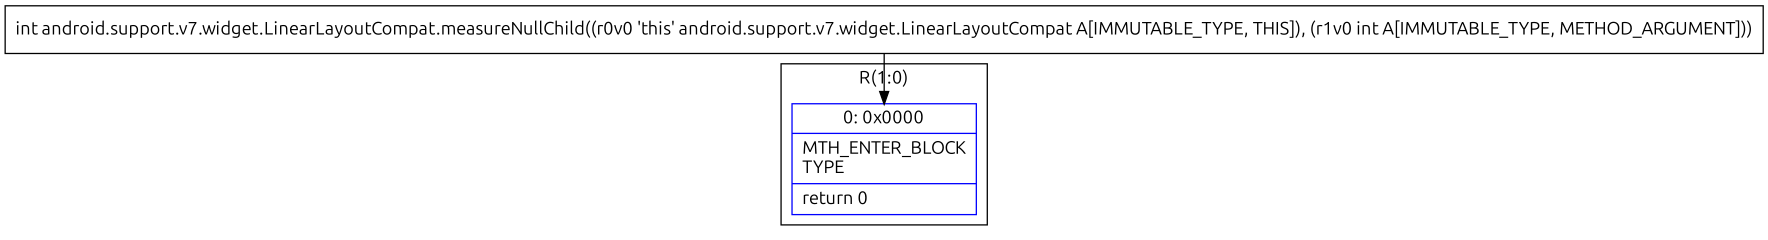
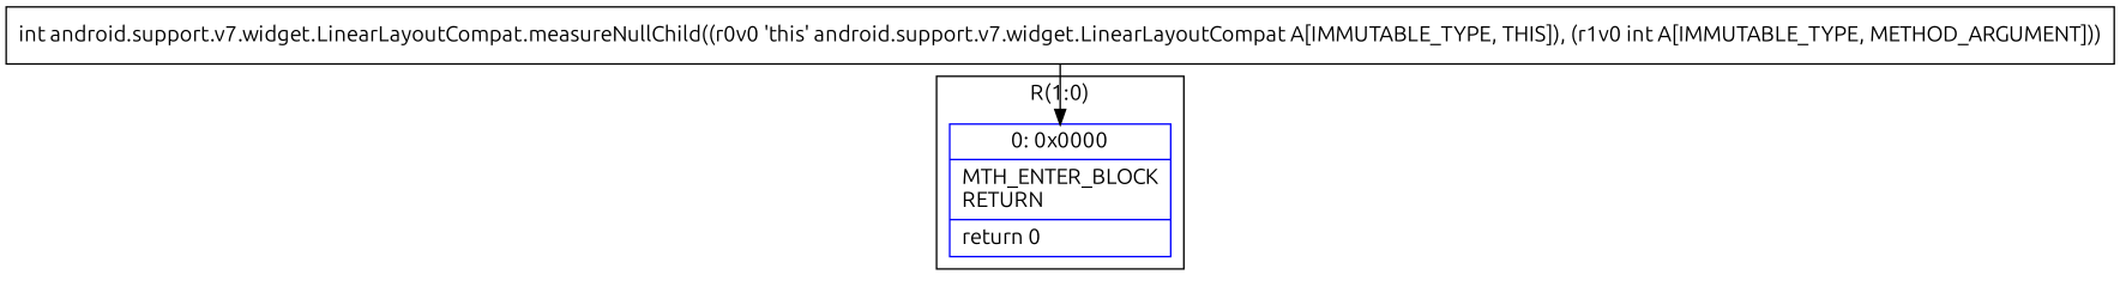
  digraph {
    fontname=Ubuntu
    node [shape=record fontname=Ubuntu]
-   n1 [color=blue label="{0\:\ 0x0000|MTH_ENTER_BLOCK\lTYPE\l|return 0\l}"]
+   n1 [color=blue label="{0\:\ 0x0000|MTH_ENTER_BLOCK\lRETURN\l|return 0\l}"]
    n2 [label="{int android.support.v7.widget.LinearLayoutCompat.measureNullChild((r0v0 'this' android.support.v7.widget.LinearLayoutCompat A[IMMUTABLE_TYPE, THIS]), (r1v0 int A[IMMUTABLE_TYPE, METHOD_ARGUMENT])) }"]
    subgraph cluster_1 {
      label="R(1:0)"
      n1
    }
    n2 -> n1 [fontname=Ubuntu]
  }
